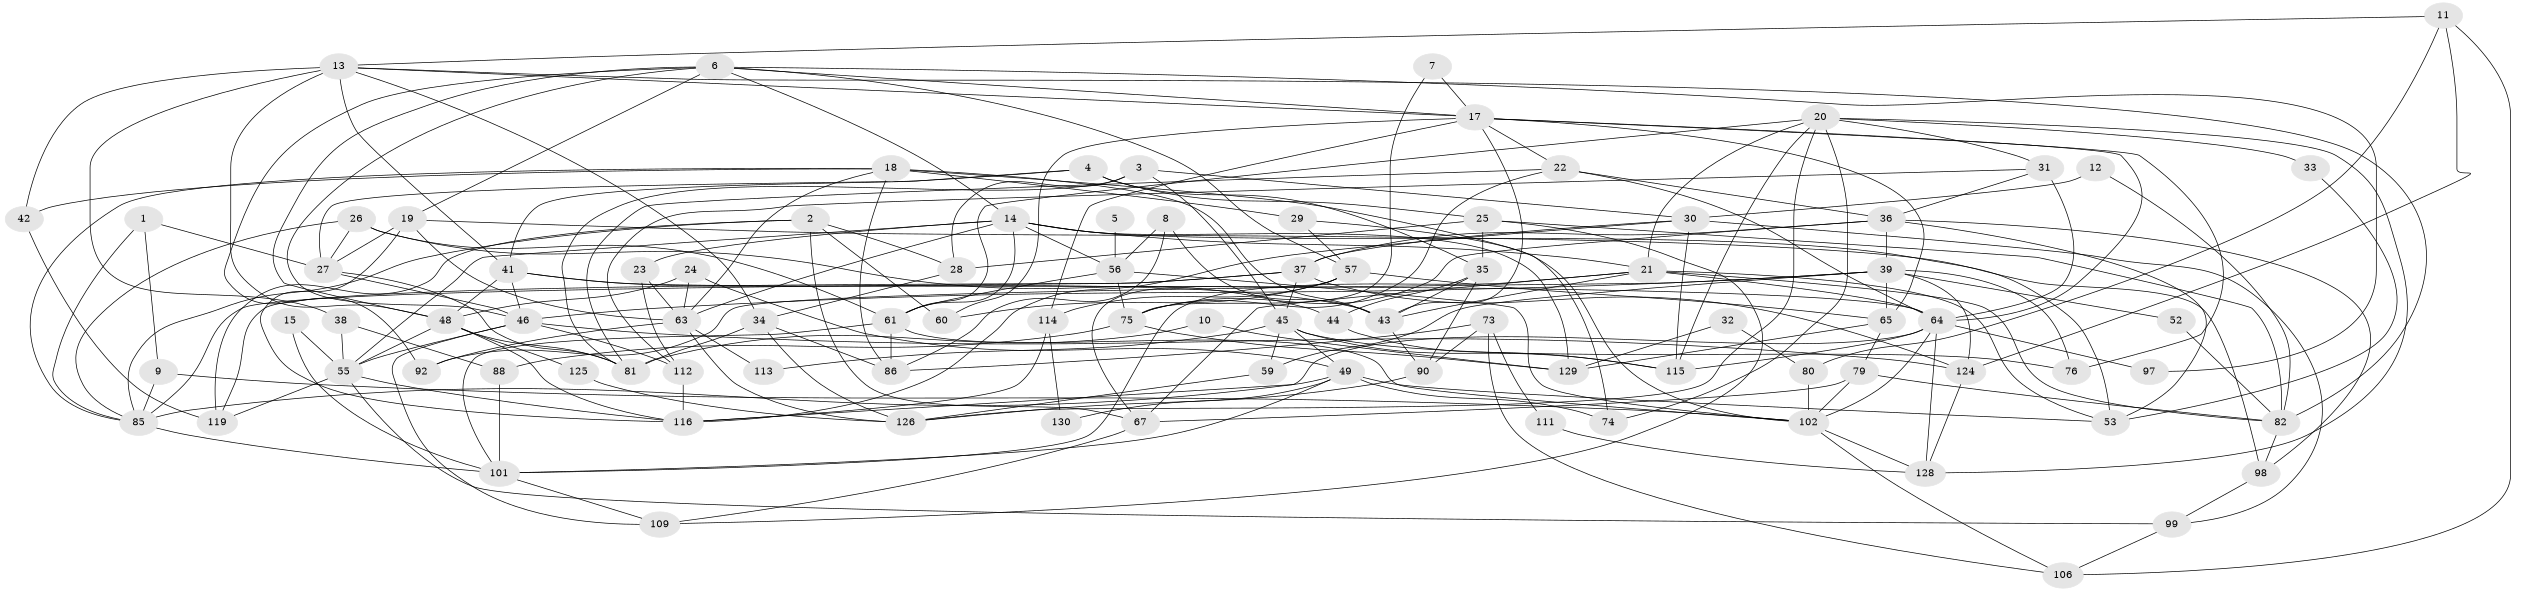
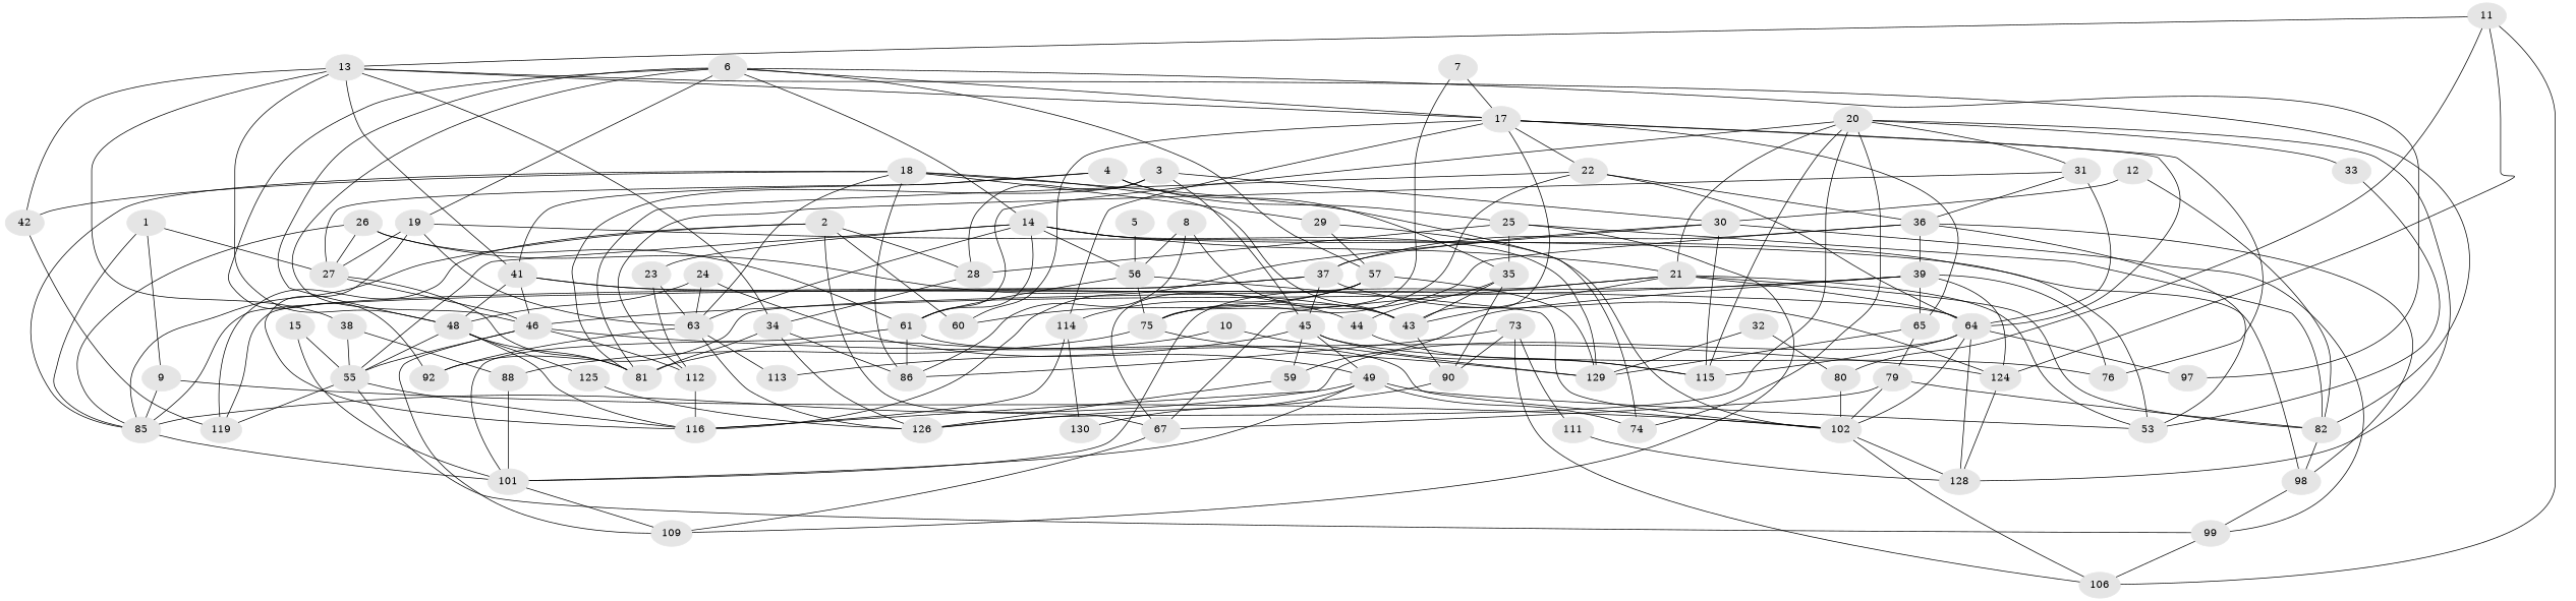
  graph {
    node [color=gray90 style=filled]
    1
    9
    27 [super="+87"]
    85 [super="+120"]
    102 [super="+108"]
    81 [super="+84"]
    46
    101 [super="+123"]
    2 [super="+110"]
    28 [super="+50"]
    60
    67 [super="+78"]
    119
    34 [super="+72"]
    109 [super="+135"]
    3
    30 [super="+95"]
    45 [super="+68"]
    116 [super="+117"]
    115
    37 [super="+51"]
    99
    76
    49 [super="+121"]
    59
    113
    4 [super="+66"]
    25
    35 [super="+62"]
    41 [super="+122"]
    82 [super="+93"]
    43 [super="+105"]
    n33 [label=44]
    90 [super="+103"]
    48 [super="+83"]
    64 [super="+100"]
    56 [super="+71"]
    75 [super="+133"]
    61 [super="+107"]
    5
    6 [super="+40"]
    14 [super="+96"]
    17 [super="+91"]
    19
    57 [super="+134"]
    92
    97
    129 [super="+132"]
    21 [super="+54"]
    23
    53 [super="+58"]
    55 [super="+127"]
    63 [super="+70"]
    22 [super="+77"]
    65
    114
    98
    124
    112 [super="+131"]
    125
    7
    88
    8
    86
    106
    128
    10
    13 [super="+16"]
    38
    42
    11
    80
    12
    126
    15
    36 [super="+44"]
    79
    130
    18 [super="+118"]
    74
    29
    20 [super="+47"]
    31
    33 [super="+69"]
    39 [super="+104"]
    24
    26
    32
-   52
    73 [super="+89"]
    111
    1 -- 9
    1 -- 27
    1 -- 85
    9 -- 85
    9 -- 102
    27 -- 81
    27 -- 46
    85 -- 101
    102 -- 106
    102 -- 128
    46 -- 109
    46 -- 55
    46 -- 124
    46 -- 112
    101 -- 109
    2 -- 85
    2 -- 28
    2 -- 60
    2 -- 67
    2 -- 119
    28 -- 34
    67 -- 109
    34 -- 81
    34 -- 86
    34 -- 126
    3 -- 81
    3 -- 28
    3 -- 30
    3 -- 45 [weight=2]
    30 -- 116
    30 -- 115
    30 -- 37
    30 -- 99
    45 -- 115
    45 -- 76
    45 -- 49
    45 -- 59
    45 -- 113
    37 -- 85
    37 -- 119
    37 -- 45
    37 -- 124
    99 -- 106
    49 -- 85
    49 -- 101
    49 -- 53
    49 -- 130
    49 -- 74
    59 -- 126
    4 -- 27
    4 -- 25
    4 -- 35
    4 -- 41 [weight=2]
    25 -- 28
    25 -- 109
    25 -- 35
    25 -- 82
    35 -- 43
    35 -- n33
    35 -- 90
    41 -- 46
    41 -- 43
    41 -- 48
    41 -- 64
    82 -- 98
    43 -- 90
    n33 -- 115
    90 -- 126
    48 -- 81
    48 -- 116
    48 -- 55
    48 -- 125
    64 -- 102
    64 -- 116
    64 -- 115
    64 -- 97
    64 -- 128
    56 -- 102
    56 -- 75
    56 -- 61
    75 -- 129
    75 -- 88
    61 -- 102
    61 -- 101
    61 -- 86
    5 -- 56
    6 -- 46
    6 -- 48
    6 -- 14
    6 -- 17
    6 -- 19
    6 -- 57
    6 -- 92
    6 -- 97
    14 -- 56
    14 -- 61
    14 -- 129
    14 -- 21
    14 -- 23
    14 -- 53
    14 -- 55
    14 -- 63
    17 -- 60
    17 -- 76
    17 -- 43
    17 -- 64
    17 -- 22
    17 -- 65
    17 -- 114
    19 -- 27
    19 -- 116
    19 -- 63
    19 -- 98
    57 -- 60
    57 -- 67
-   57 -- 65
+   57 -- 129
    57 -- 114
    21 -- 101
    21 -- 67
    21 -- 82
    21 -- 43
    21 -- 64
    21 -- 53
    23 -- 63
    23 -- 112
    55 -- 119
    55 -- 116
    55 -- 99
    63 -- 113
    63 -- 92
    63 -- 126
    22 -- 81
    22 -- 64
    22 -- 75
    22 -- 36
    65 -- 129
    65 -- 79
    114 -- 116
    114 -- 130
    98 -- 99
    124 -- 128
    112 -- 116
    125 -- 126
    7 -- 75
    7 -- 17
    88 -- 101
    8 -- 43
    8 -- 56
    8 -- 86
    10 -- 81
    10 -- 129
    13 -- 34
    13 -- 41
    13 -- 82
    13 -- 48
    13 -- 17
    13 -- 38
    13 -- 42
    38 -- 55
    38 -- 88
    42 -- 119
    11 -- 124
    11 -- 106
    11 -- 13
    11 -- 80
    80 -- 102
    12 -- 30
    12 -- 82
    15 -- 101
    15 -- 55
    36 -- 37
    36 -- 75
    36 -- 53
    36 -- 98
    36 -- 39
    79 -- 102
    79 -- 67
    79 -- 82
    18 -- 85
    18 -- 43
    18 -- 63
    18 -- 86
    18 -- 42
    18 -- 74
    18 -- 29
    29 -- 102
    29 -- 57
    20 -- 115
    20 -- 61
    20 -- 21
    20 -- 128
    20 -- 126
    20 -- 74
    20 -- 31
    20 -- 33
    31 -- 64
    31 -- 112
    31 -- 36
    33 -- 53
    39 -- 46
    39 -- 76
    39 -- 59
    39 -- 92
    39 -- 65
    39 -- 124
-   39 -- 52
    24 -- 49
    24 -- 48
    24 -- 63
    26 -- 27
    26 -- 85
    26 -- n33
    26 -- 61
    32 -- 129
    32 -- 80
-   52 -- 82
    73 -- 90
    73 -- 86
    73 -- 106
    73 -- 111
    111 -- 128
  }
